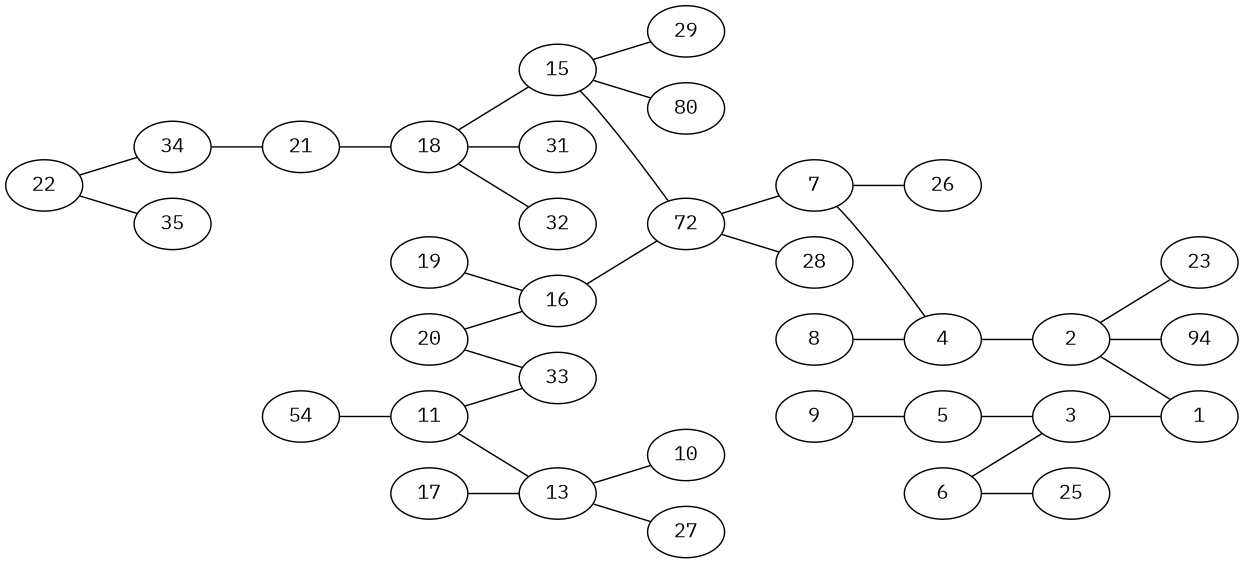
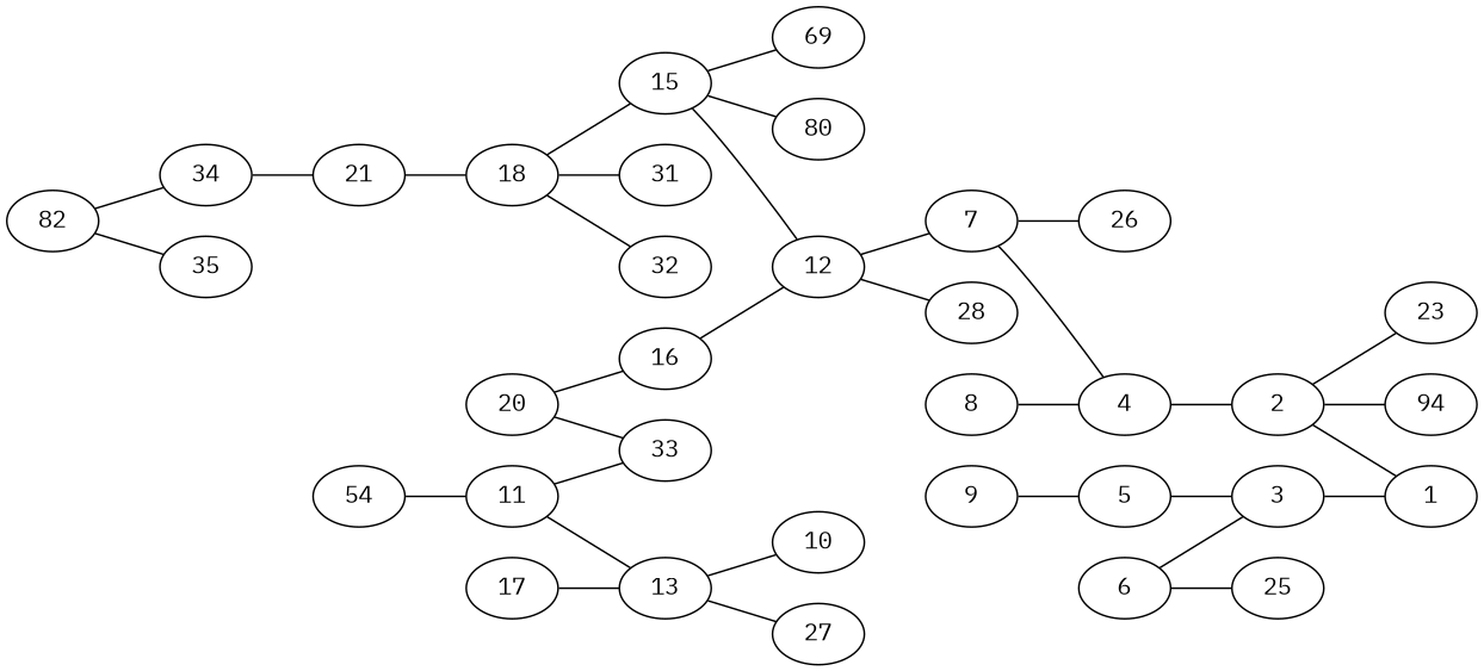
  graph {
    fontname="IBM Plex Mono"
    rankdir=LR
    node [chem=C fontname="IBM Plex Mono"]
    edge [fontname="IBM Plex Mono" valence=1]
    1 [chem=O]
    2
    23 [chem=H]
    n4 [chem=H label=94]
    3
    4
    5
    6
    25 [chem=H]
    7 [chem=N]
    26 [chem=H]
    8 [chem=O]
    9 [chem=Cl]
    10
    11
    13
    33 [chem=H]
    27 [chem=H]
-   12 [label=72]
+   12
    28 [chem=H]
    n21 [chem=Cl label=54]
    15
-   29 [chem=H]
+   29 [chem=H label=69]
    n24 [chem=H label=80]
    16
    17 [chem=Cl]
    18
    31 [chem=H]
    32 [chem=H]
-   19 [chem=O]
    20 [chem=O]
    21 [chem=S]
-   22
+   22 [label=82]
    34 [chem=H]
    35 [chem=H]
    2 -- 1
    2 -- 23
    2 -- n4
    3 -- 1
    4 -- 2
    5 -- 3 [valence=2]
    6 -- 3
    6 -- 25
    7 -- 4
    7 -- 26
    8 -- 4 [valence=2]
    9 -- 5
    11 -- 13
    11 -- 33 [valence=2]
    13 -- 10 [valence=2]
    13 -- 27
    12 -- 7
    12 -- 28
    n21 -- 11
    15 -- 12
    15 -- 29
    15 -- n24
    16 -- 12
    17 -- 13
    18 -- 15
    18 -- 31
    18 -- 32
-   19 -- 16 [valence=2]
    20 -- 33
    20 -- 16
    21 -- 18
    22 -- 34
    22 -- 35
    34 -- 21
  }
